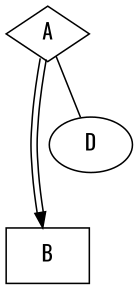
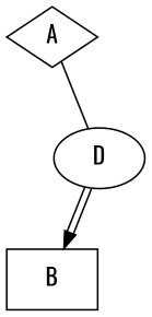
  digraph {
    fontname=Oswald
    node [fontname=Oswald]
    edge [fontname=Oswald]
    A [shape=diamond]
    B [shape=box]
    D
-   A -> B [color="black:invis:black"]
+   D -> B [color="black:invis:black"]
    A -> D [arrowhead=none pennnnnnnnnnnwidth=257]
  }
